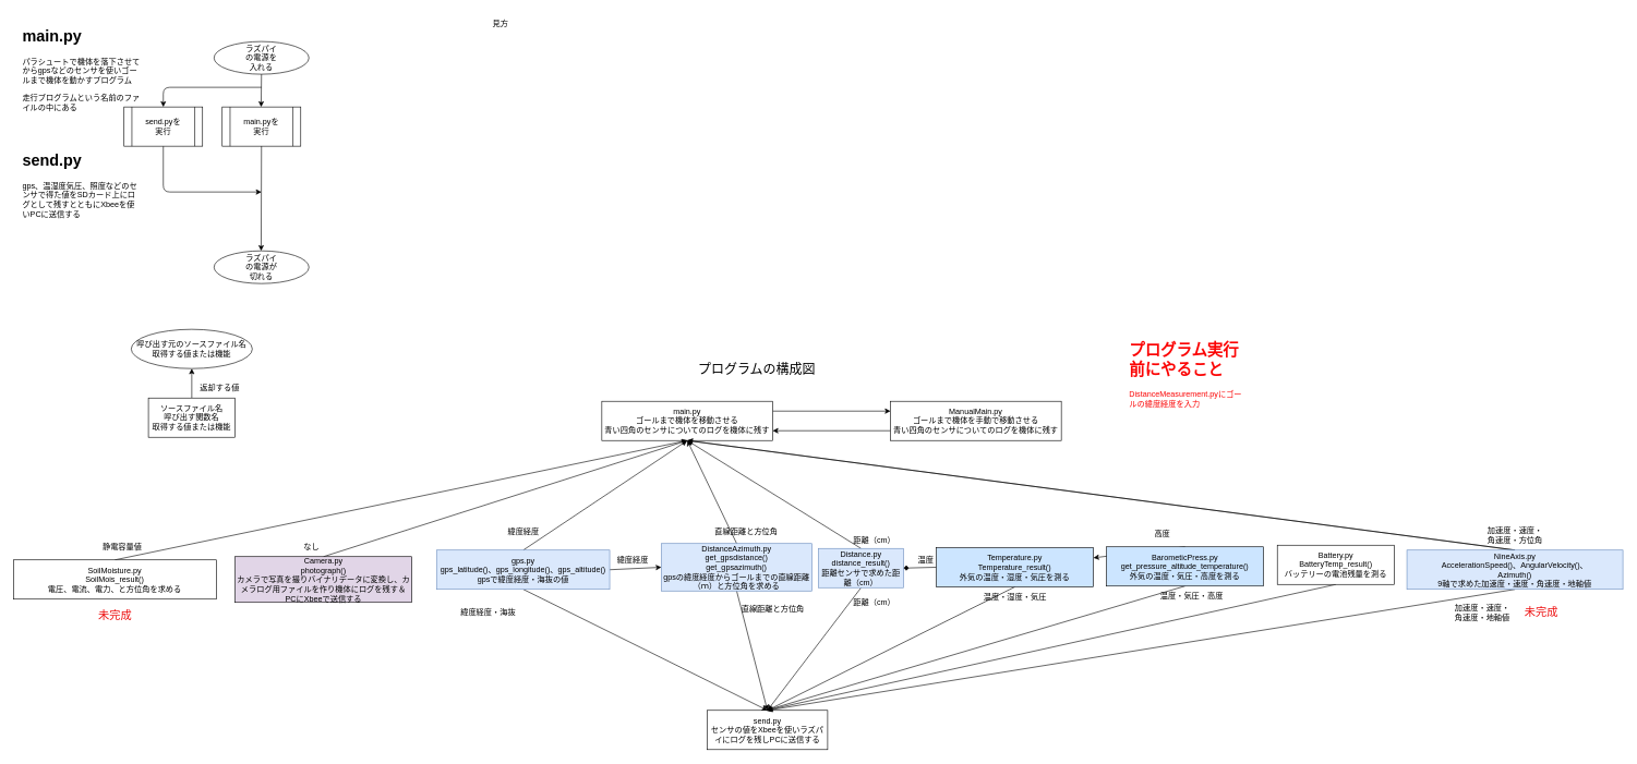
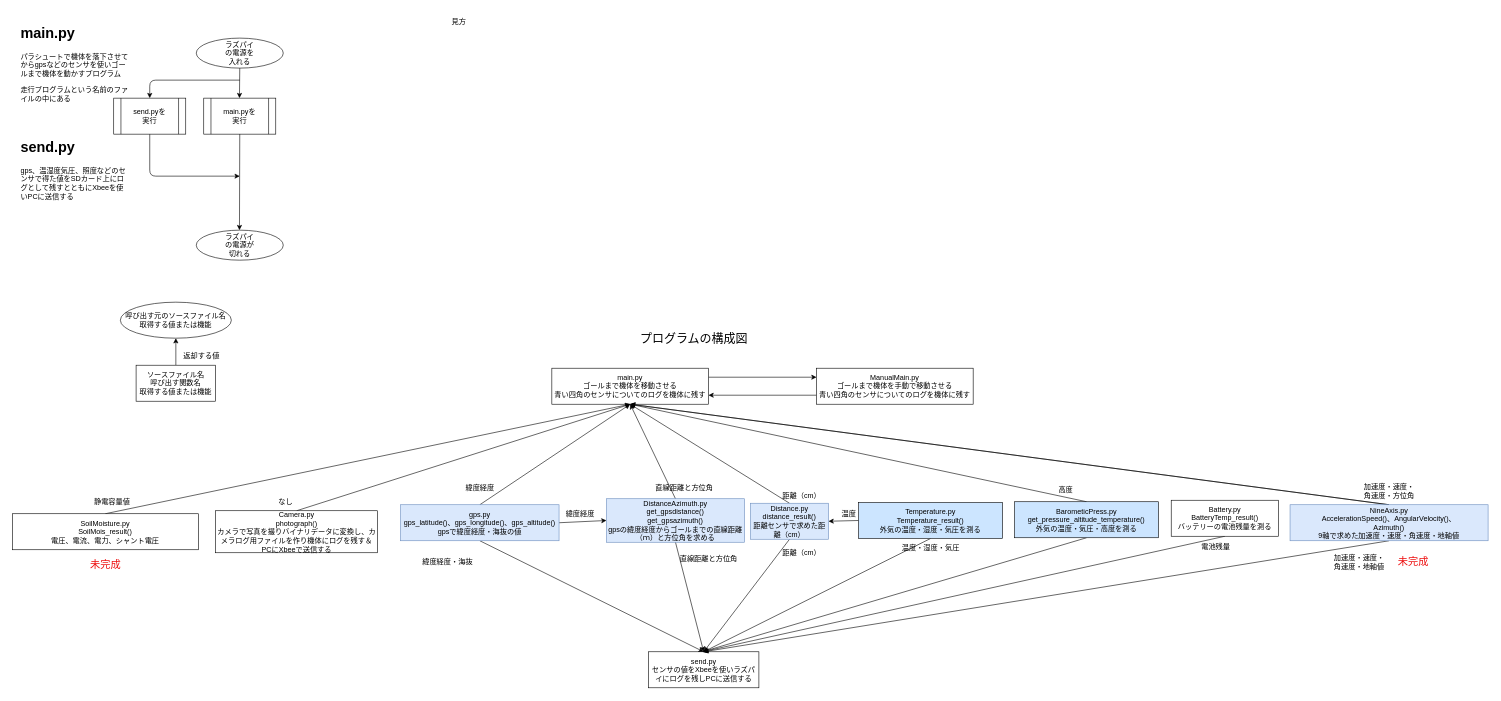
  <mxCell id="0" />
  <mxCell id="1" parent="0" />
  <mxCell id="2" value="" style="ellipse;whiteSpace=wrap;html=1;" parent="1" vertex="1"><mxGeometry x="326.5" y="63" width="145" height="50" as="geometry" /></mxCell>
  <mxCell id="3" value="ラズパイの電源を入れる" style="text;html=1;strokeColor=none;fillColor=none;align=center;verticalAlign=middle;whiteSpace=wrap;rounded=0;" parent="1" vertex="1"><mxGeometry x="369" y="73" width="60" height="30" as="geometry" /></mxCell>
  <mxCell id="4" value="" style="shape=process;whiteSpace=wrap;html=1;backgroundOutline=1;" parent="1" vertex="1"><mxGeometry x="339" y="163" width="120" height="60" as="geometry" /></mxCell>
  <mxCell id="5" style="edgeStyle=none;html=1;exitX=0.5;exitY=1;exitDx=0;exitDy=0;" parent="1" source="6" edge="1"><mxGeometry relative="1" as="geometry"><mxPoint x="399" y="293" as="targetPoint" /><Array as="points"><mxPoint x="249" y="293" /></Array></mxGeometry></mxCell>
  <mxCell id="6" value="" style="shape=process;whiteSpace=wrap;html=1;backgroundOutline=1;" parent="1" vertex="1"><mxGeometry x="189" y="163" width="120" height="60" as="geometry" /></mxCell>
  <mxCell id="7" value="main.pyを実行" style="text;html=1;strokeColor=none;fillColor=none;align=center;verticalAlign=middle;whiteSpace=wrap;rounded=0;" parent="1" vertex="1"><mxGeometry x="369" y="178" width="60" height="30" as="geometry" /></mxCell>
  <mxCell id="8" value="&lt;h1&gt;main.py&lt;/h1&gt;&lt;p&gt;パラシュートで機体を落下させてからgpsなどのセンサを使いゴールまで機体を動かすプログラム&lt;/p&gt;&lt;p&gt;走行プログラムという名前のファイルの中にある&lt;/p&gt;" style="text;html=1;strokeColor=none;fillColor=none;spacing=5;spacingTop=-20;whiteSpace=wrap;overflow=hidden;rounded=0;" parent="1" vertex="1"><mxGeometry x="29" y="35.5" width="190" height="150" as="geometry" /></mxCell>
  <mxCell id="9" value="send.pyを実行" style="text;html=1;strokeColor=none;fillColor=none;align=center;verticalAlign=middle;whiteSpace=wrap;rounded=0;" parent="1" vertex="1"><mxGeometry x="219" y="178" width="60" height="30" as="geometry" /></mxCell>
  <mxCell id="10" value="" style="endArrow=classic;html=1;" parent="1" edge="1"><mxGeometry width="50" height="50" relative="1" as="geometry"><mxPoint x="399" y="113" as="sourcePoint" /><mxPoint x="398.5" y="163" as="targetPoint" /></mxGeometry></mxCell>
  <mxCell id="11" value="" style="ellipse;whiteSpace=wrap;html=1;" parent="1" vertex="1"><mxGeometry x="326.5" y="383" width="145" height="50" as="geometry" /></mxCell>
  <mxCell id="12" value="ラズパイの電源が切れる" style="text;html=1;strokeColor=none;fillColor=none;align=center;verticalAlign=middle;whiteSpace=wrap;rounded=0;" parent="1" vertex="1"><mxGeometry x="369" y="393" width="60" height="30" as="geometry" /></mxCell>
  <mxCell id="13" value="" style="endArrow=classic;html=1;exitX=0.5;exitY=1;exitDx=0;exitDy=0;" parent="1" source="4" edge="1"><mxGeometry width="50" height="50" relative="1" as="geometry"><mxPoint x="399" y="333" as="sourcePoint" /><mxPoint x="398.5" y="383" as="targetPoint" /></mxGeometry></mxCell>
  <mxCell id="14" value="&lt;h1&gt;send.py&lt;/h1&gt;&lt;p&gt;gps、温湿度気圧、照度などのセンサで得た値をSDカード上にログとして残すとともにXbeeを使いPCに送信する&lt;/p&gt;" style="text;html=1;strokeColor=none;fillColor=none;spacing=5;spacingTop=-20;whiteSpace=wrap;overflow=hidden;rounded=0;" parent="1" vertex="1"><mxGeometry x="29" y="225.5" width="190" height="120" as="geometry" /></mxCell>
  <mxCell id="15" value="" style="endArrow=classic;html=1;entryX=0.5;entryY=0;entryDx=0;entryDy=0;" parent="1" target="6" edge="1"><mxGeometry width="50" height="50" relative="1" as="geometry"><mxPoint x="399" y="133" as="sourcePoint" /><mxPoint x="449" y="383" as="targetPoint" /><Array as="points"><mxPoint x="249" y="133" /></Array></mxGeometry></mxCell>
  <mxCell id="16" style="edgeStyle=none;html=1;exitX=1;exitY=0.25;exitDx=0;exitDy=0;entryX=0;entryY=0.25;entryDx=0;entryDy=0;" parent="1" source="17" target="62" edge="1"><mxGeometry relative="1" as="geometry" /></mxCell>
  <mxCell id="17" value="main.py&lt;br&gt;ゴールまで機体を移動させる&lt;br&gt;青い四角のセンサについてのログを機体に残す" style="rounded=0;whiteSpace=wrap;html=1;" parent="1" vertex="1"><mxGeometry x="919" y="613" width="261" height="60" as="geometry" /></mxCell>
  <mxCell id="18" value="&lt;font style=&quot;font-size: 20px;&quot;&gt;プログラムの構成図&lt;/font&gt;" style="text;html=1;strokeColor=none;fillColor=none;align=center;verticalAlign=middle;whiteSpace=wrap;rounded=0;" parent="1" vertex="1"><mxGeometry x="1041" y="548" width="230" height="30" as="geometry" /></mxCell>
  <mxCell id="19" value="send.py&lt;br&gt;センサの値をXbeeを使いラズパイにログを残しPCに送信する" style="rounded=0;whiteSpace=wrap;html=1;" parent="1" vertex="1"><mxGeometry x="1080" y="1085.5" width="184" height="60" as="geometry" /></mxCell>
  <mxCell id="20" style="edgeStyle=none;html=1;exitX=0.5;exitY=0;exitDx=0;exitDy=0;entryX=0.5;entryY=1;entryDx=0;entryDy=0;" parent="1" source="22" target="17" edge="1"><mxGeometry relative="1" as="geometry" /></mxCell>
  <mxCell id="21" style="edgeStyle=none;html=1;entryX=0.5;entryY=0;entryDx=0;entryDy=0;fontSize=12;exitX=0.5;exitY=1;exitDx=0;exitDy=0;startArrow=none;" parent="1" source="22" target="19" edge="1"><mxGeometry relative="1" as="geometry"><mxPoint x="960" y="945.5" as="sourcePoint" /></mxGeometry></mxCell>
  <mxCell id="22" value="DistanceAzimuth.py&lt;br&gt;get_gpsdistance()&lt;br&gt;get_gpsazimuth()&lt;br&gt;gpsの緯度経度からゴールまでの直線距離（ｍ）と方位角を求める" style="rounded=0;whiteSpace=wrap;html=1;fillColor=#dae8fc;strokeColor=#6c8ebf;" parent="1" vertex="1"><mxGeometry x="1010" y="830.5" width="230" height="72.5" as="geometry" /></mxCell>
  <mxCell id="23" style="edgeStyle=none;html=1;exitX=0.5;exitY=0;exitDx=0;exitDy=0;entryX=0.5;entryY=1;entryDx=0;entryDy=0;fontSize=17;fontColor=#ed0c0c;" parent="1" source="26" target="17" edge="1"><mxGeometry relative="1" as="geometry" /></mxCell>
  <mxCell id="24" style="edgeStyle=none;html=1;exitX=0.5;exitY=1;exitDx=0;exitDy=0;entryX=0.5;entryY=0;entryDx=0;entryDy=0;" parent="1" source="26" target="19" edge="1"><mxGeometry relative="1" as="geometry" /></mxCell>
  <mxCell id="25" style="edgeStyle=none;html=1;exitX=1;exitY=0.5;exitDx=0;exitDy=0;entryX=0;entryY=0.5;entryDx=0;entryDy=0;" parent="1" source="26" target="22" edge="1"><mxGeometry relative="1" as="geometry" /></mxCell>
  <mxCell id="26" value="gps.py&lt;br&gt;&lt;span style=&quot;border-color: var(--border-color); background-color: initial;&quot;&gt;gps_latitude()、g&lt;/span&gt;&lt;span style=&quot;border-color: var(--border-color); background-color: initial;&quot;&gt;ps_longitude()、&lt;/span&gt;&lt;span style=&quot;border-color: var(--border-color); background-color: initial;&quot;&gt;gps_altitude()&lt;/span&gt;&lt;br&gt;gpsで緯度経度・海抜の値" style="rounded=0;whiteSpace=wrap;html=1;fillColor=#dae8fc;strokeColor=#6c8ebf;" parent="1" vertex="1"><mxGeometry x="667" y="840.5" width="264" height="60" as="geometry" /></mxCell>
  <mxCell id="27" value="直線距離と方位角" style="text;html=1;strokeColor=none;fillColor=none;align=center;verticalAlign=middle;whiteSpace=wrap;rounded=0;" parent="1" vertex="1"><mxGeometry x="1090" y="798" width="100" height="30" as="geometry" /></mxCell>
  <mxCell id="28" value="緯度経度" style="text;html=1;align=center;verticalAlign=middle;resizable=0;points=[];autosize=1;strokeColor=none;fillColor=none;" parent="1" vertex="1"><mxGeometry x="764" y="798" width="70" height="30" as="geometry" /></mxCell>
  <mxCell id="29" value="緯度経度・海抜" style="text;html=1;align=center;verticalAlign=middle;resizable=0;points=[];autosize=1;strokeColor=none;fillColor=none;" parent="1" vertex="1"><mxGeometry x="690" y="920.5" width="110" height="30" as="geometry" /></mxCell>
  <mxCell id="30" style="edgeStyle=none;html=1;exitX=0.5;exitY=0;exitDx=0;exitDy=0;entryX=0.5;entryY=1;entryDx=0;entryDy=0;" parent="1" source="32" target="17" edge="1"><mxGeometry relative="1" as="geometry" /></mxCell>
  <mxCell id="31" style="edgeStyle=none;html=1;exitX=0.5;exitY=1;exitDx=0;exitDy=0;entryX=0.5;entryY=0;entryDx=0;entryDy=0;fontSize=12;" parent="1" source="32" target="19" edge="1"><mxGeometry relative="1" as="geometry" /></mxCell>
  <mxCell id="32" value="Distance.py&lt;br&gt;distance_result()&lt;br&gt;距離センサで求めた距離（cm）" style="rounded=0;whiteSpace=wrap;html=1;fillColor=#dae8fc;strokeColor=#6c8ebf;" parent="1" vertex="1"><mxGeometry x="1250" y="838" width="130" height="60" as="geometry" /></mxCell>
  <mxCell id="33" value="直線距離と方位角" style="text;html=1;align=center;verticalAlign=middle;resizable=0;points=[];autosize=1;strokeColor=none;fillColor=none;" parent="1" vertex="1"><mxGeometry x="1120" y="915.5" width="120" height="30" as="geometry" /></mxCell>
  <mxCell id="34" style="edgeStyle=none;html=1;exitX=0.5;exitY=0;exitDx=0;exitDy=0;entryX=0.5;entryY=1;entryDx=0;entryDy=0;" parent="1" source="60" target="17" edge="1"><mxGeometry relative="1" as="geometry" /></mxCell>
  <mxCell id="35" style="edgeStyle=none;html=1;exitX=0.5;exitY=1;exitDx=0;exitDy=0;entryX=0.5;entryY=0;entryDx=0;entryDy=0;fontSize=12;" parent="1" source="60" target="19" edge="1"><mxGeometry relative="1" as="geometry" /></mxCell>
  <mxCell id="36" value="距離（cm）" style="text;html=1;align=center;verticalAlign=middle;resizable=0;points=[];autosize=1;strokeColor=none;fillColor=none;" parent="1" vertex="1"><mxGeometry x="1290" y="810.5" width="90" height="30" as="geometry" /></mxCell>
  <mxCell id="37" value="加速度・速度・&lt;br&gt;角速度・方位角" style="text;html=1;align=center;verticalAlign=middle;resizable=0;points=[];autosize=1;strokeColor=none;fillColor=none;" parent="1" vertex="1"><mxGeometry x="2259" y="798" width="110" height="40" as="geometry" /></mxCell>
  <mxCell id="38" style="edgeStyle=none;html=1;exitX=0.5;exitY=0;exitDx=0;exitDy=0;entryX=0.5;entryY=1;entryDx=0;entryDy=0;fontSize=20;startArrow=none;" parent="1" source="60" target="17" edge="1"><mxGeometry relative="1" as="geometry" /></mxCell>
  <mxCell id="39" style="edgeStyle=none;html=1;exitX=0.5;exitY=0;exitDx=0;exitDy=0;entryX=0.5;entryY=1;entryDx=0;entryDy=0;fontSize=12;" parent="1" source="40" target="46" edge="1"><mxGeometry relative="1" as="geometry" /></mxCell>
  <mxCell id="40" value="ソースファイル名&lt;br&gt;呼び出す関数名&lt;br&gt;取得する値または機能" style="rounded=0;whiteSpace=wrap;html=1;" parent="1" vertex="1"><mxGeometry x="226.25" y="608" width="132.5" height="60" as="geometry" /></mxCell>
  <mxCell id="41" value="返却する値" style="text;html=1;align=center;verticalAlign=middle;resizable=0;points=[];autosize=1;strokeColor=none;fillColor=none;" parent="1" vertex="1"><mxGeometry x="295" y="578" width="80" height="30" as="geometry" /></mxCell>
  <mxCell id="42" value="距離（cm）" style="text;html=1;align=center;verticalAlign=middle;resizable=0;points=[];autosize=1;strokeColor=none;fillColor=none;" parent="1" vertex="1"><mxGeometry x="1290" y="905.5" width="90" height="30" as="geometry" /></mxCell>
  <mxCell id="43" value="加速度・速度・&lt;br&gt;角速度・地軸値" style="text;html=1;align=center;verticalAlign=middle;resizable=0;points=[];autosize=1;strokeColor=none;fillColor=none;" parent="1" vertex="1"><mxGeometry x="2209" y="915.5" width="110" height="40" as="geometry" /></mxCell>
  <mxCell id="44" style="edgeStyle=none;html=1;exitX=0.5;exitY=0;exitDx=0;exitDy=0;entryX=0.5;entryY=1;entryDx=0;entryDy=0;fontSize=12;" parent="1" source="45" target="17" edge="1"><mxGeometry relative="1" as="geometry" /></mxCell>
- <mxCell id="45" value="Camera.py&lt;br&gt;photograph()&lt;br&gt;カメラで写真を撮りバイナリデータに変換し、カメラログ用ファイルを作り機体にログを残す＆PCにXbeeで送信する" style="rounded=0;whiteSpace=wrap;html=1;fontSize=12;fillColor=#e1d5e7;" parent="1" vertex="1"><mxGeometry x="358.75" y="850.5" width="270" height="70" as="geometry" /></mxCell>
+ <mxCell id="45" value="Camera.py&lt;br&gt;photograph()&lt;br&gt;カメラで写真を撮りバイナリデータに変換し、カメラログ用ファイルを作り機体にログを残す＆PCにXbeeで送信する" style="rounded=0;whiteSpace=wrap;html=1;fontSize=12;" parent="1" vertex="1"><mxGeometry x="358.75" y="850.5" width="270" height="70" as="geometry" /></mxCell>
  <mxCell id="46" value="呼び出す元のソースファイル名&lt;br&gt;取得する値または機能" style="ellipse;whiteSpace=wrap;html=1;fontSize=12;" parent="1" vertex="1"><mxGeometry x="200" y="503" width="185" height="60" as="geometry" /></mxCell>
  <mxCell id="47" value="見方&lt;br&gt;" style="text;html=1;align=center;verticalAlign=middle;resizable=0;points=[];autosize=1;strokeColor=none;fillColor=none;fontSize=12;" parent="1" vertex="1"><mxGeometry x="739" y="20.5" width="50" height="30" as="geometry" /></mxCell>
  <mxCell id="48" value="なし" style="text;html=1;align=center;verticalAlign=middle;resizable=0;points=[];autosize=1;strokeColor=none;fillColor=none;fontSize=12;" parent="1" vertex="1"><mxGeometry x="450" y="820.5" width="50" height="30" as="geometry" /></mxCell>
  <mxCell id="49" style="edgeStyle=none;html=1;exitX=0.5;exitY=1;exitDx=0;exitDy=0;entryX=0.5;entryY=0;entryDx=0;entryDy=0;fontSize=12;" parent="1" source="52" target="19" edge="1"><mxGeometry relative="1" as="geometry" /></mxCell>
- <mxCell id="50" style="edgeStyle=none;html=1;exitX=0.5;exitY=0;exitDx=0;exitDy=0;" parent="1" source="70" target="52" edge="1"><mxGeometry relative="1" as="geometry" /></mxCell>
- <mxCell id="51" style="edgeStyle=none;html=1;exitX=0;exitY=0.5;exitDx=0;exitDy=0;entryX=1;entryY=0.5;entryDx=0;entryDy=0;endArrow=diamond;" parent="1" source="52" target="32" edge="1"><mxGeometry relative="1" as="geometry" /></mxCell>
+ <mxCell id="50" style="edgeStyle=none;html=1;exitX=0.5;exitY=0;exitDx=0;exitDy=0;entryX=0.5;entryY=1;entryDx=0;entryDy=0;" parent="1" source="70" target="17" edge="1"><mxGeometry relative="1" as="geometry" /></mxCell>
+ <mxCell id="51" style="edgeStyle=none;html=1;exitX=0;exitY=0.5;exitDx=0;exitDy=0;entryX=1;entryY=0.5;entryDx=0;entryDy=0;" parent="1" source="52" target="32" edge="1"><mxGeometry relative="1" as="geometry" /></mxCell>
  <mxCell id="52" value="Temperature.py&lt;br style=&quot;border-color: var(--border-color);&quot;&gt;Temperature_result()&lt;br style=&quot;border-color: var(--border-color);&quot;&gt;外気の温度・湿度・気圧を測る" style="rounded=0;whiteSpace=wrap;html=1;fontSize=12;fillColor=#CCE5FF;" parent="1" vertex="1"><mxGeometry x="1430" y="836.75" width="240" height="60" as="geometry" /></mxCell>
- <mxCell id="53" value="温度・気圧・高度" style="text;html=1;align=center;verticalAlign=middle;resizable=0;points=[];autosize=1;strokeColor=none;fillColor=none;fontSize=12;" parent="1" vertex="1"><mxGeometry x="1760" y="895.5" width="120" height="30" as="geometry" /></mxCell>
  <mxCell id="54" style="edgeStyle=none;html=1;exitX=0.5;exitY=0;exitDx=0;exitDy=0;entryX=0.5;entryY=1;entryDx=0;entryDy=0;fontSize=12;" parent="1" source="55" target="17" edge="1"><mxGeometry relative="1" as="geometry" /></mxCell>
- <mxCell id="55" value="SoilMoisture.py&lt;br&gt;SoilMois_result()&lt;br&gt;&lt;span style=&quot;&quot;&gt;電圧、電流、電力、と方位角を求める&lt;/span&gt;" style="rounded=0;whiteSpace=wrap;html=1;fontSize=12;" parent="1" vertex="1"><mxGeometry x="20" y="855.5" width="310" height="60" as="geometry" /></mxCell>
+ <mxCell id="55" value="SoilMoisture.py&lt;br&gt;SoilMois_result()&lt;br&gt;&lt;span style=&quot;&quot;&gt;電圧、電流、電力、シャント電圧&lt;/span&gt;" style="rounded=0;whiteSpace=wrap;html=1;fontSize=12;" parent="1" vertex="1"><mxGeometry x="20" y="855.5" width="310" height="60" as="geometry" /></mxCell>
  <mxCell id="56" value="静電容量値" style="text;html=1;align=center;verticalAlign=middle;resizable=0;points=[];autosize=1;strokeColor=none;fillColor=none;fontSize=12;" parent="1" vertex="1"><mxGeometry x="146.25" y="820.5" width="80" height="30" as="geometry" /></mxCell>
  <mxCell id="57" value="&lt;font style=&quot;font-size: 17px;&quot; color=&quot;#ed0c0c&quot;&gt;未完成&lt;/font&gt;" style="text;html=1;align=center;verticalAlign=middle;resizable=0;points=[];autosize=1;strokeColor=none;fillColor=none;fontSize=12;" parent="1" vertex="1"><mxGeometry x="2319" y="920.5" width="70" height="30" as="geometry" /></mxCell>
- <mxCell id="58" value="&lt;h1 style=&quot;border-color: var(--border-color);&quot;&gt;プログラム実行前にやること&lt;/h1&gt;&lt;div&gt;DistanceMeasurement.pyにゴールの緯度経度を入力&lt;/div&gt;&lt;p&gt;&lt;br&gt;&lt;/p&gt;" style="text;html=1;strokeColor=none;fillColor=none;spacing=5;spacingTop=-20;whiteSpace=wrap;overflow=hidden;rounded=0;fontColor=#fb0404;" parent="1" vertex="1"><mxGeometry x="1720" y="515.5" width="190" height="120" as="geometry" /></mxCell>
  <mxCell id="59" value="緯度経度" style="text;html=1;align=center;verticalAlign=middle;resizable=0;points=[];autosize=1;strokeColor=none;fillColor=none;" parent="1" vertex="1"><mxGeometry x="931" y="840.5" width="70" height="30" as="geometry" /></mxCell>
  <mxCell id="60" value="NineAxis.py&lt;br&gt;&lt;span style=&quot;border-color: var(--border-color); background-color: initial;&quot;&gt;AccelerationSpeed()、&lt;/span&gt;&lt;span style=&quot;border-color: var(--border-color); background-color: initial;&quot;&gt;AngularVelocity()、&lt;/span&gt;&lt;span style=&quot;border-color: var(--border-color); background-color: initial;&quot;&gt;&lt;br style=&quot;border-color: var(--border-color);&quot;&gt;&lt;/span&gt;&lt;span style=&quot;border-color: var(--border-color); background-color: initial;&quot;&gt;Azimuth()&lt;/span&gt;&lt;br&gt;9軸で求めた加速度・速度・角速度・地軸値" style="rounded=0;whiteSpace=wrap;html=1;fillColor=#dae8fc;strokeColor=#6c8ebf;" parent="1" vertex="1"><mxGeometry x="2149" y="840.5" width="330" height="60" as="geometry" /></mxCell>
  <mxCell id="61" style="edgeStyle=none;html=1;exitX=0;exitY=0.75;exitDx=0;exitDy=0;entryX=1;entryY=0.75;entryDx=0;entryDy=0;" parent="1" source="62" target="17" edge="1"><mxGeometry relative="1" as="geometry" /></mxCell>
  <mxCell id="62" value="ManualMain.py&lt;br&gt;ゴールまで機体を手動で移動させる&lt;br&gt;青い四角のセンサについてのログを機体に残す" style="rounded=0;whiteSpace=wrap;html=1;" parent="1" vertex="1"><mxGeometry x="1360" y="613" width="261" height="60" as="geometry" /></mxCell>
  <mxCell id="63" value="&lt;span style=&quot;color: rgb(0, 0, 0); font-family: Helvetica; font-size: 12px; font-style: normal; font-variant-ligatures: normal; font-variant-caps: normal; font-weight: 400; letter-spacing: normal; orphans: 2; text-align: center; text-indent: 0px; text-transform: none; widows: 2; word-spacing: 0px; -webkit-text-stroke-width: 0px; background-color: rgb(251, 251, 251); text-decoration-thickness: initial; text-decoration-style: initial; text-decoration-color: initial; float: none; display: inline !important;&quot;&gt;温度&lt;/span&gt;" style="text;whiteSpace=wrap;html=1;" parent="1" vertex="1"><mxGeometry x="1400" y="840.5" width="60" height="40" as="geometry" /></mxCell>
  <mxCell id="64" style="edgeStyle=none;html=1;exitX=0.5;exitY=1;exitDx=0;exitDy=0;" parent="1" source="65" edge="1"><mxGeometry relative="1" as="geometry"><mxPoint x="1170" y="1085.5" as="targetPoint" /></mxGeometry></mxCell>
  <mxCell id="65" value="Battery.py&lt;br&gt;BatteryTemp_result()&lt;br&gt;バッテリーの電池残量を測る" style="rounded=0;whiteSpace=wrap;html=1;fontSize=12;fillColor=#ffffff;" parent="1" vertex="1"><mxGeometry x="1951" y="833" width="179" height="60" as="geometry" /></mxCell>
  <mxCell id="66" value="高度" style="text;html=1;align=center;verticalAlign=middle;resizable=0;points=[];autosize=1;strokeColor=none;fillColor=none;" vertex="1" parent="1"><mxGeometry x="1750" y="800.5" width="50" height="30" as="geometry" /></mxCell>
+ <mxCell id="67" value="電池残量" style="text;html=1;align=center;verticalAlign=middle;resizable=0;points=[];autosize=1;strokeColor=none;fillColor=none;" vertex="1" parent="1"><mxGeometry x="1990" y="895.5" width="70" height="30" as="geometry" /></mxCell>
  <mxCell id="68" value="&lt;font style=&quot;font-size: 17px;&quot; color=&quot;#ed0c0c&quot;&gt;未完成&lt;/font&gt;" style="text;html=1;align=center;verticalAlign=middle;resizable=0;points=[];autosize=1;strokeColor=none;fillColor=none;fontSize=12;" vertex="1" parent="1"><mxGeometry x="140" y="925.5" width="70" height="30" as="geometry" /></mxCell>
  <mxCell id="69" style="edgeStyle=none;html=1;exitX=0.5;exitY=1;exitDx=0;exitDy=0;" edge="1" parent="1" source="70"><mxGeometry relative="1" as="geometry"><mxPoint x="1170" y="1085.5" as="targetPoint" /></mxGeometry></mxCell>
  <mxCell id="70" value="BarometicPress.py&lt;br style=&quot;border-color: var(--border-color);&quot;&gt;get_pressure_altitude_temperature()&lt;br style=&quot;border-color: var(--border-color);&quot;&gt;外気の温度・気圧・高度を測る" style="rounded=0;whiteSpace=wrap;html=1;fontSize=12;fillColor=#CCE5FF;" vertex="1" parent="1"><mxGeometry x="1690" y="835.5" width="240" height="60" as="geometry" /></mxCell>
  <mxCell id="71" value="温度・湿度・気圧" style="text;html=1;align=center;verticalAlign=middle;resizable=0;points=[];autosize=1;strokeColor=none;fillColor=none;fontSize=12;" vertex="1" parent="1"><mxGeometry x="1490" y="896.75" width="120" height="30" as="geometry" /></mxCell>
